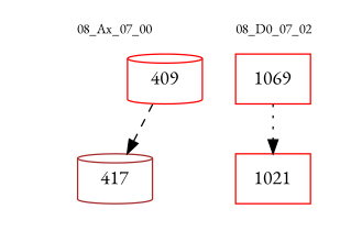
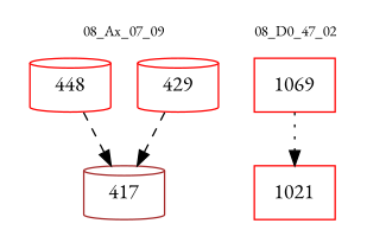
  digraph {
    fontname="EB Garamond"
    node [color=red fontname="EB Garamond" shape=cylinder]
    edge [color=black fontname="EB Garamond" style=dashed]
-   n1 [label=409]
+   n1 [label=429]
+   n2 [label=448]
    n3 [color=brown label=417]
    n4 [label=1069 shape=box]
    n5 [label=1021 shape=box]
    subgraph cluster_1 {
      color=white
      fontsize=10
-     label="08_Ax_07_00"
+     label="08_Ax_07_09"
      n1
+     n2
      n3
    }
    subgraph cluster_2 {
      color=white
      fontsize=10
-     label="08_D0_07_02"
+     label="08_D0_47_02"
      n4
      n5
    }
    n1 -> n3
+   n2 -> n3
    n4 -> n5 [style=dotted]
  }
